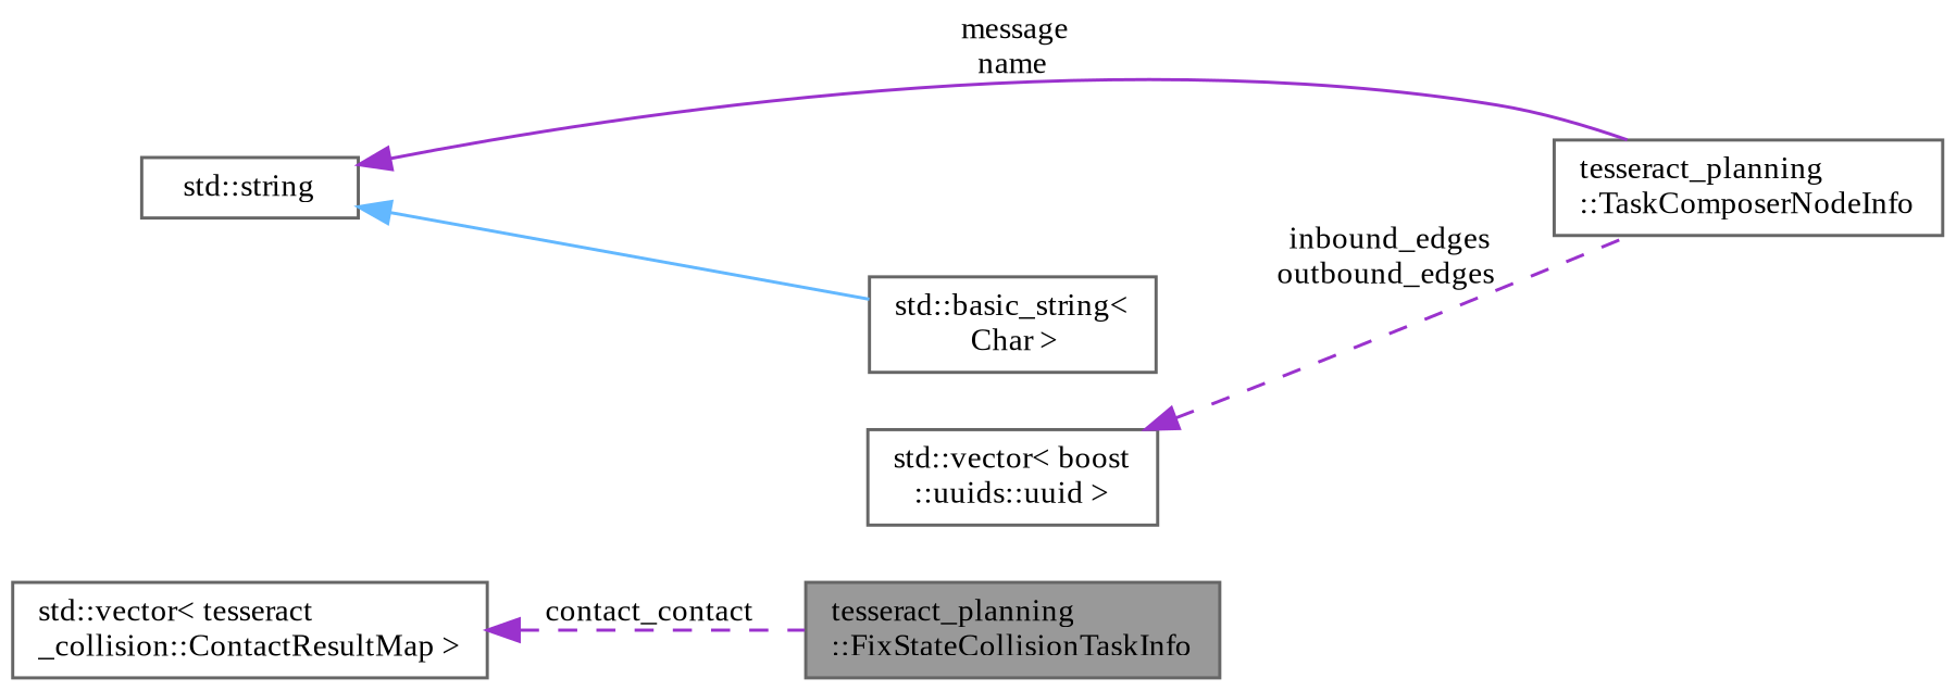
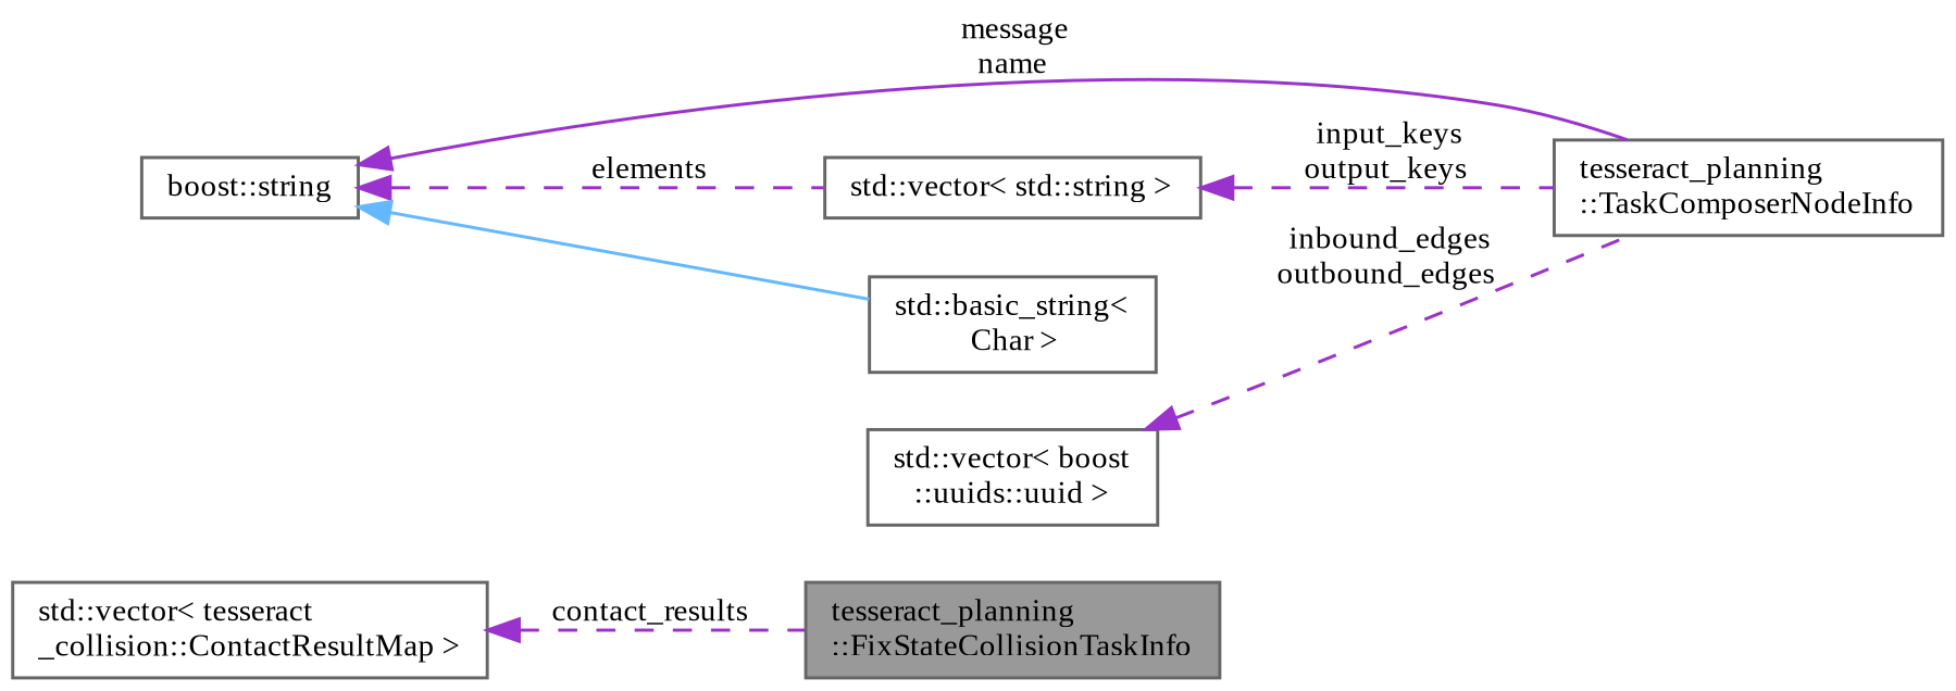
  digraph {
    fontname="Liberation Serif"
    rankdir=LR
    node [color=gray40 fillcolor=white fontname="Liberation Serif" fontsize=10 shape=box style=filled]
    edge [color=darkorchid3 dir=back fontname="Liberation Serif" fontsize=10 labelfontname=Helvetica labelfontsize=10 style=dashed]
    n1 [fillcolor=grey60 fontcolor=black height=0.2 label="tesseract_planning\l::FixStateCollisionTaskInfo" width=0.4]
    n2 [height=0.2 label="tesseract_planning\l::TaskComposerNodeInfo" width=0.4]
-   n3 [height=0.2 label="std::string" width=0.4]
+   n3 [height=0.2 label="boost::string" width=0.4]
+   n4 [height=0.2 label="std::vector\< std::string \>" width=0.4]
    n5 [height=0.2 label="std::basic_string\<\l Char \>" width=0.4]
    n6 [height=0.2 label="std::vector\< boost\l::uuids::uuid \>" width=0.4]
    n7 [height=0.2 label="std::vector\< tesseract\l_collision::ContactResultMap \>" width=0.4]
    n3 -> n2 [label=" message\nname" style=solid]
+   n3 -> n4 [label=" elements"]
    n3 -> n5 [color=steelblue1 style=solid]
+   n4 -> n2 [label=" input_keys\noutput_keys"]
    n6 -> n2 [label=" inbound_edges\noutbound_edges"]
-   n7 -> n1 [label=" contact_contact"]
+   n7 -> n1 [label=" contact_results"]
  }
